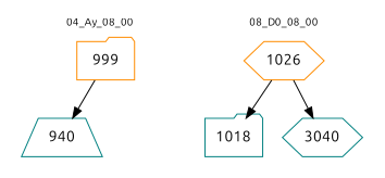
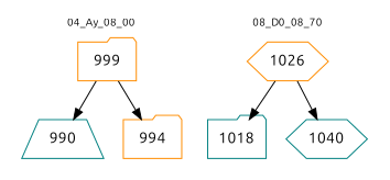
  digraph {
    fontname=Ubuntu
    node [color=darkorange fontname=Ubuntu shape=folder]
    edge [color=black fontname=Ubuntu]
    n1 [label=999]
-   n2 [color=teal label=940 shape=trapezium]
+   n2 [color=teal label=990 shape=trapezium]
+   n3 [label=994]
    n4 [label=1026 shape=hexagon]
    n5 [color=teal label=1018]
-   n6 [color=teal label=3040 shape=hexagon]
+   n6 [color=teal label=1040 shape=hexagon]
    subgraph cluster_1 {
      color=white
      fontsize=10
      label="04_Ay_08_00"
      n1
      n2
+     n3
    }
    subgraph cluster_2 {
      color=white
      fontsize=10
-     label="08_D0_08_00"
+     label="08_D0_08_70"
      n4
      n5
      n6
    }
    n1 -> n2
+   n1 -> n3
    n4 -> n5
    n4 -> n6
  }
